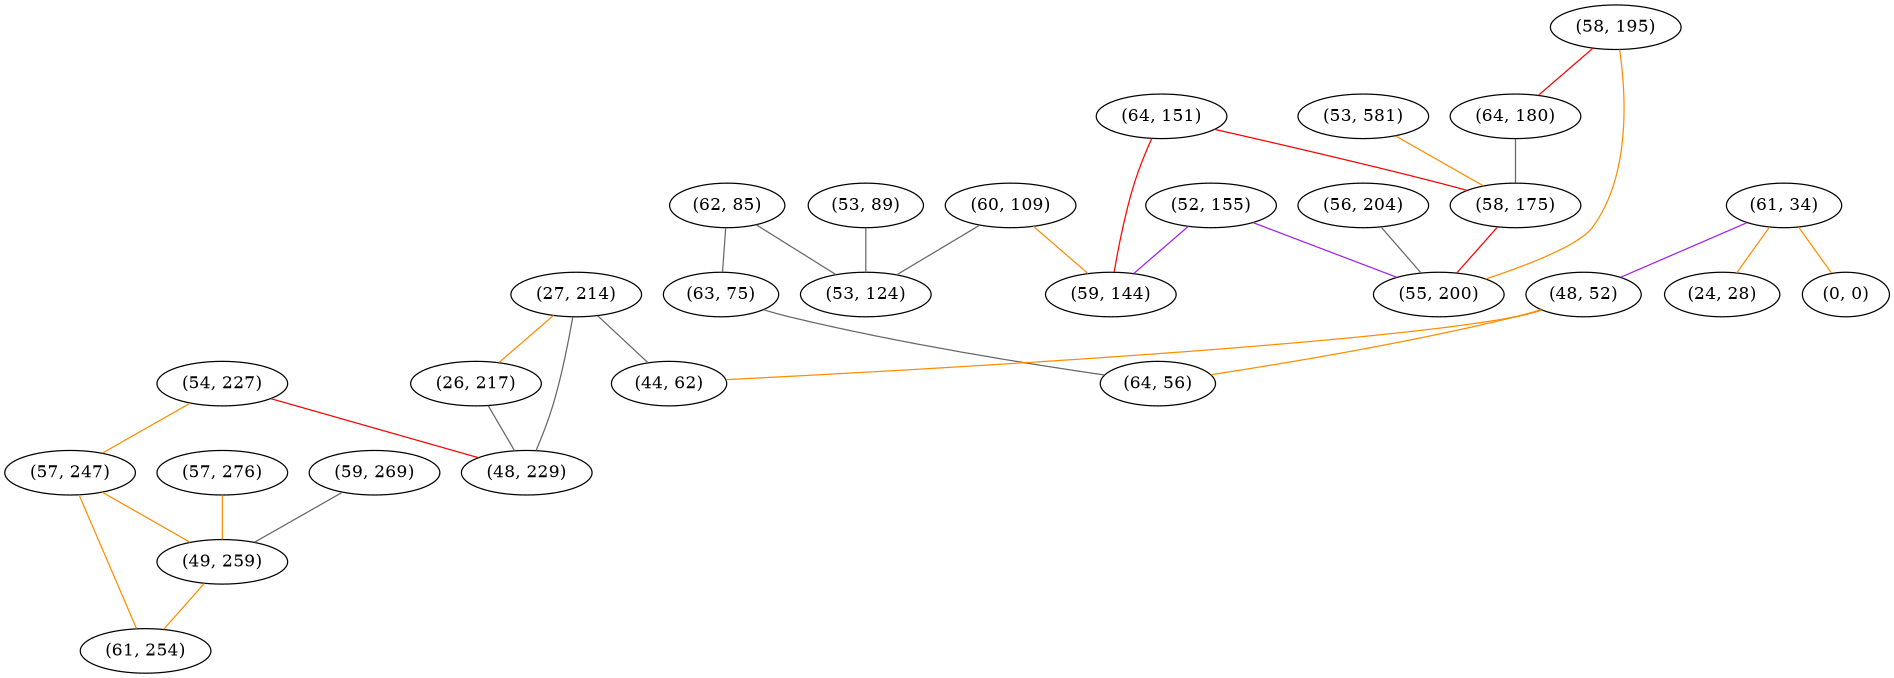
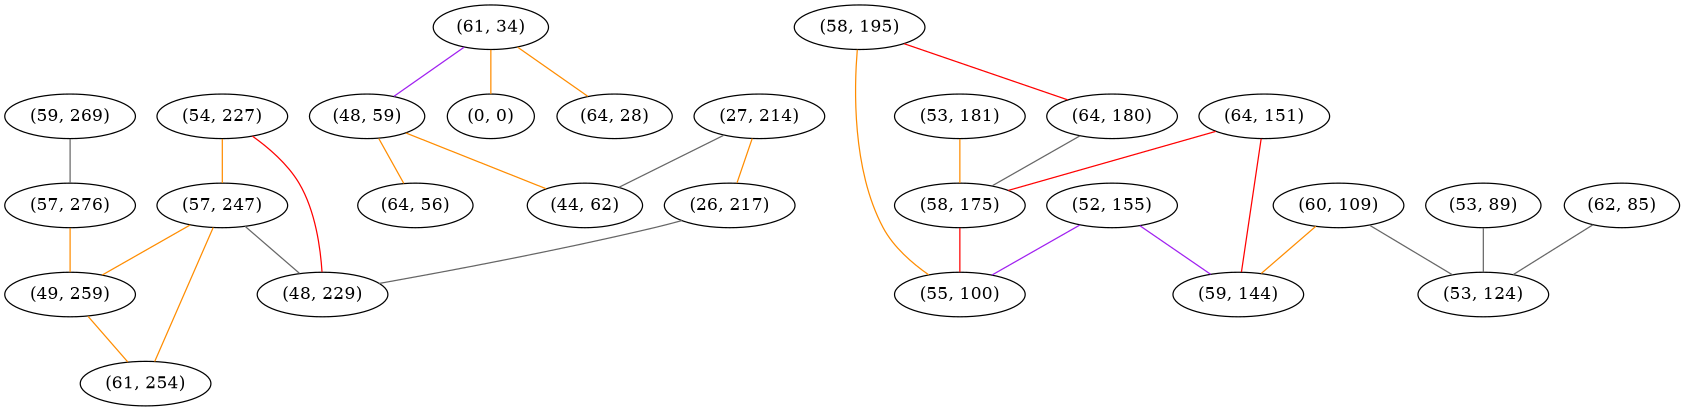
  graph {
    edge [color=darkorange weight=1]
    "(54, 227)"
    "(57, 247)"
    "(48, 229)"
    "(61, 254)"
    "(49, 259)"
-   "(53, 181)" [label="(53, 581)"]
+   "(53, 181)"
    "(58, 175)"
-   "(55, 200)"
+   "(55, 200)" [label="(55, 100)"]
    "(64, 151)"
    "(59, 144)"
    "(58, 195)"
    "(64, 180)"
    n13 [label="(62, 85)"]
-   "(63, 75)"
    "(53, 124)"
    "(64, 56)"
    "(61, 34)"
-   "(48, 59)" [label="(48, 52)"]
+   "(48, 59)"
    "(0, 0)"
-   "(64, 28)" [label="(24, 28)"]
+   "(64, 28)"
    "(44, 62)"
    n22 [label="(57, 276)"]
    "(59, 269)"
    "(27, 214)"
    "(26, 217)"
    "(53, 89)"
    "(52, 155)"
    "(60, 109)"
-   "(56, 204)"
    "(54, 227)" -- "(57, 247)"
    "(54, 227)" -- "(48, 229)" [color=red]
    "(57, 247)" -- "(61, 254)"
    "(57, 247)" -- "(49, 259)"
    "(49, 259)" -- "(61, 254)"
    "(53, 181)" -- "(58, 175)"
    "(58, 175)" -- "(55, 200)" [color=red weight=3]
    "(64, 151)" -- "(58, 175)" [color=red]
    "(64, 151)" -- "(59, 144)" [color=red]
    "(58, 195)" -- "(55, 200)" [weight=3]
    "(58, 195)" -- "(64, 180)" [color=red]
    "(64, 180)" -- "(58, 175)" [color=gray40]
-   n13 -- "(63, 75)" [color=gray40]
    n13 -- "(53, 124)" [color=gray40 weight=3]
-   "(63, 75)" -- "(64, 56)" [color=gray40]
    "(61, 34)" -- "(48, 59)" [color=purple]
    "(61, 34)" -- "(0, 0)" [weight=4]
    "(61, 34)" -- "(64, 28)" [weight=3]
    "(48, 59)" -- "(64, 56)"
    "(48, 59)" -- "(44, 62)"
    n22 -- "(49, 259)" [weight=3]
-   "(59, 269)" -- "(49, 259)" [color=gray40 weight=3]
-   "(27, 214)" -- "(48, 229)" [color=gray40 weight=3]
+   "(59, 269)" -- n22 [color=gray40 weight=3]
+   "(57, 247)" -- "(48, 229)" [color=gray40 weight=3]
    "(27, 214)" -- "(44, 62)" [color=gray40 weight=3]
    "(27, 214)" -- "(26, 217)"
    "(26, 217)" -- "(48, 229)" [color=gray40 weight=3]
    "(53, 89)" -- "(53, 124)" [color=gray40 weight=3]
    "(52, 155)" -- "(55, 200)" [color=purple weight=3]
    "(52, 155)" -- "(59, 144)" [color=purple]
    "(60, 109)" -- "(59, 144)"
    "(60, 109)" -- "(53, 124)" [color=gray40]
-   "(56, 204)" -- "(55, 200)" [color=gray40]
  }
